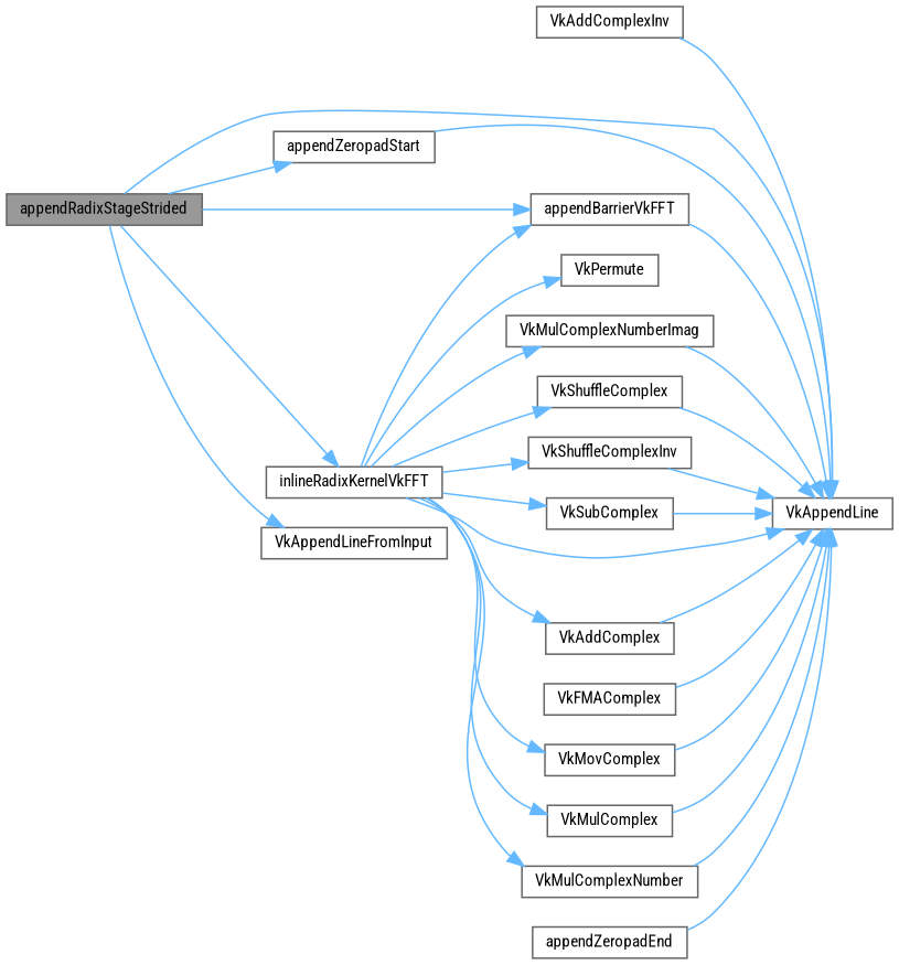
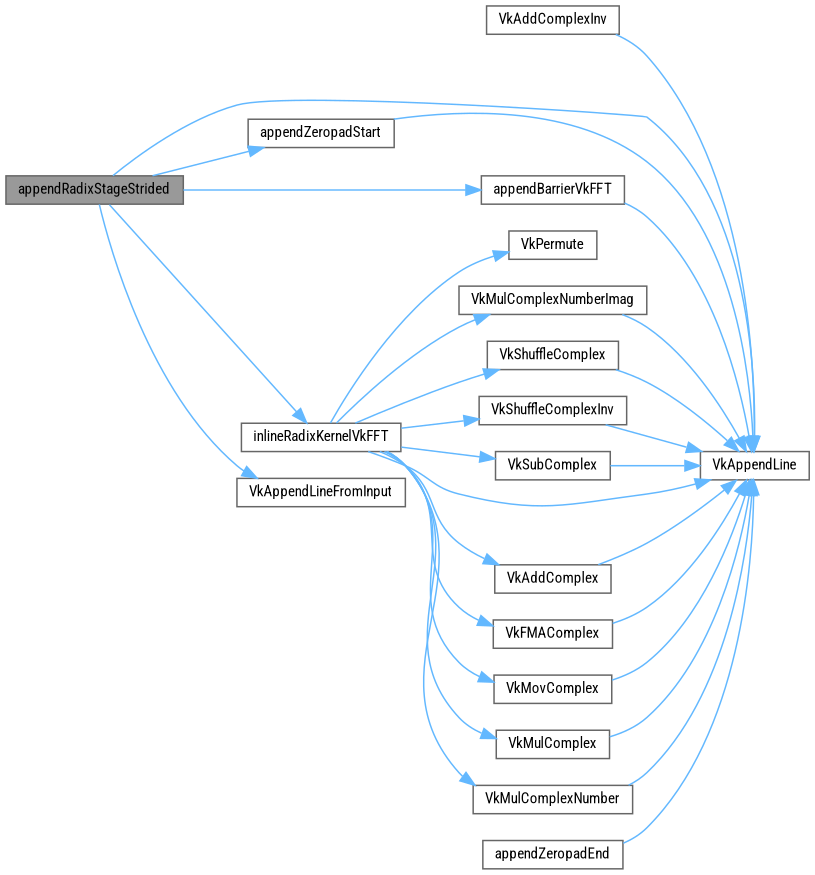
  digraph {
    fontname="Roboto Condensed"
    rankdir=LR
    node [color=grey40 fillcolor=white fontname="Roboto Condensed" fontsize=10 shape=box style=filled]
    edge [color=steelblue1 fontname="Roboto Condensed" fontsize=10 labelfontname=Helvetica labelfontsize=10 style=solid]
    n1 [color=gray40 fillcolor=grey60 fontcolor=black height=0.2 label=appendRadixStageStrided width=0.4]
    n2 [height=0.2 label=appendBarrierVkFFT width=0.4]
    n3 [height=0.2 label=VkAppendLine width=0.4]
    n4 [height=0.2 label=appendZeropadStart width=0.4]
    n5 [height=0.2 label=inlineRadixKernelVkFFT width=0.4]
    n6 [height=0.2 label=VkAppendLineFromInput width=0.4]
    n7 [height=0.2 label=appendZeropadEnd width=0.4]
    n8 [height=0.2 label=VkAddComplex width=0.4]
    n9 [height=0.2 label=VkFMAComplex width=0.4]
    n10 [height=0.2 label=VkMovComplex width=0.4]
    n11 [height=0.2 label=VkMulComplex width=0.4]
    n12 [height=0.2 label=VkMulComplexNumber width=0.4]
    n13 [height=0.2 label=VkMulComplexNumberImag width=0.4]
    n14 [height=0.2 label=VkPermute width=0.4]
    n15 [height=0.2 label=VkShuffleComplex width=0.4]
    n16 [height=0.2 label=VkShuffleComplexInv width=0.4]
    n17 [height=0.2 label=VkSubComplex width=0.4]
    n18 [height=0.2 label=VkAddComplexInv width=0.4]
    n1 -> n2
    n1 -> n3
    n1 -> n4
    n1 -> n5
    n1 -> n6
    n2 -> n3
    n4 -> n3
    n5 -> n3
    n5 -> n8
-   n5 -> n2
+   n5 -> n9
    n5 -> n10
    n5 -> n11
    n5 -> n12
    n5 -> n13
    n5 -> n14
    n5 -> n15
    n5 -> n16
    n5 -> n17
    n7 -> n3
    n8 -> n3
    n9 -> n3
    n10 -> n3
    n11 -> n3
    n12 -> n3
    n13 -> n3
    n15 -> n3
    n16 -> n3
    n17 -> n3
    n18 -> n3
  }
